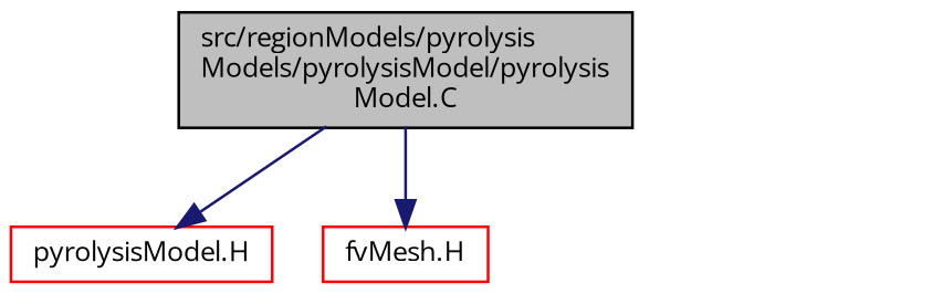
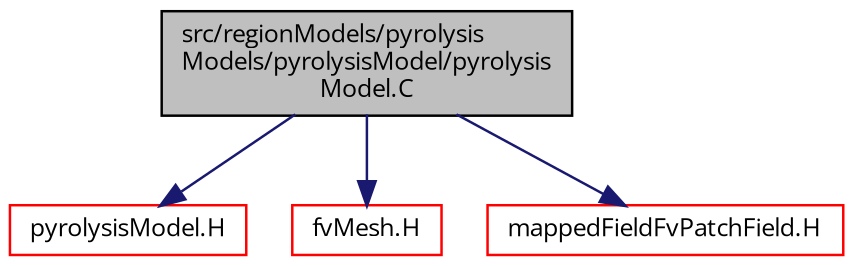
  digraph {
    fontname="Open Sans"
    node [color=red fontname="Open Sans" fontsize=10 shape=record]
    edge [color=midnightblue fontname="Open Sans" fontsize=10 labelfontname=Helvetica labelfontsize=10 style=solid]
    n1 [color=black fillcolor=grey75 fontcolor=black height=0.2 label="src/regionModels/pyrolysis\lModels/pyrolysisModel/pyrolysis\lModel.C" style=filled width=0.4]
    n2 [height=0.2 label="pyrolysisModel.H" width=0.4]
    n3 [height=0.2 label="fvMesh.H" width=0.4]
+   n4 [height=0.2 label="mappedFieldFvPatchField.H" width=0.4]
    n1 -> n2
    n1 -> n3
+   n1 -> n4
  }
